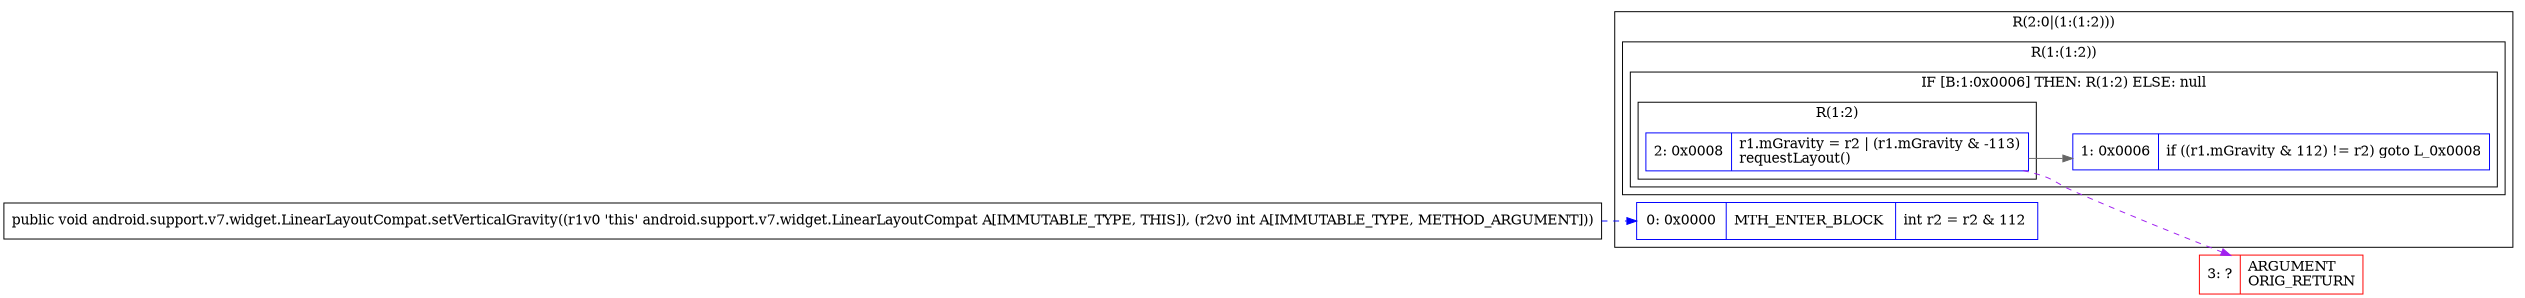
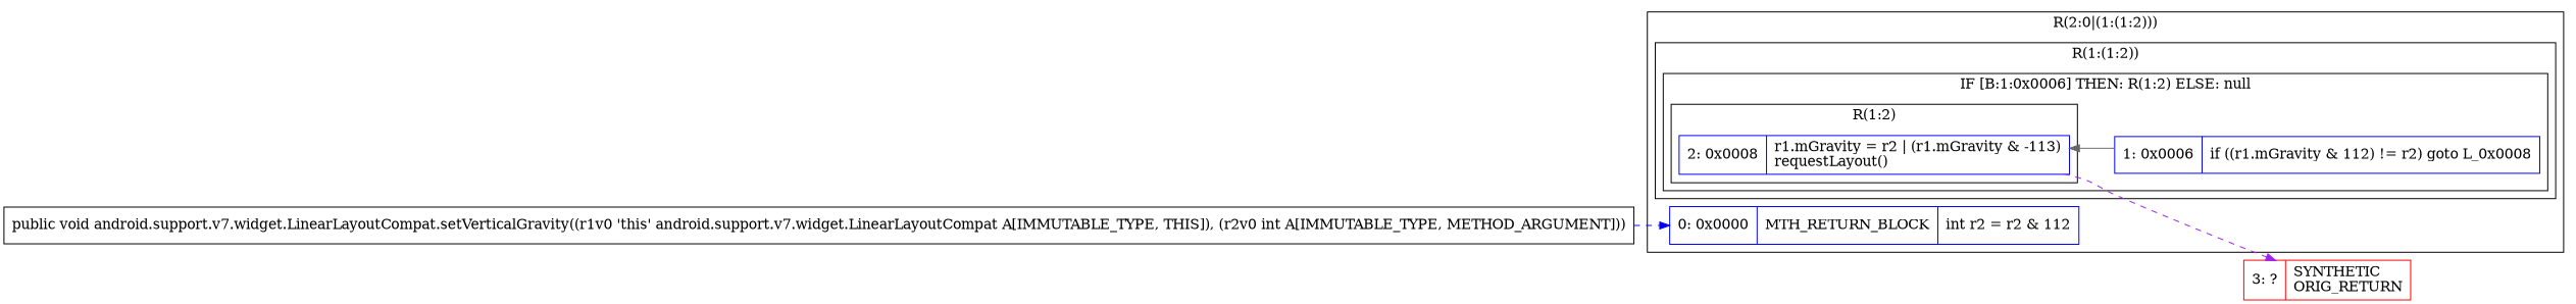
  digraph {
    rankdir=LR
    node [color=blue shape=record]
    edge [style=dashed]
    n1 [label="{2\:\ 0x0008|r1.mGravity = r2 \| (r1.mGravity & \-113)\lrequestLayout()\l}"]
    n2 [label="{1\:\ 0x0006|if ((r1.mGravity & 112) != r2) goto L_0x0008\l}"]
-   n3 [label="{0\:\ 0x0000|MTH_ENTER_BLOCK\l|int r2 = r2 & 112\l}"]
-   n4 [color=red label="{3\:\ ?|ARGUMENT\lORIG_RETURN\l}"]
+   n3 [label="{0\:\ 0x0000|MTH_RETURN_BLOCK\l|int r2 = r2 & 112\l}"]
+   n4 [color=red label="{3\:\ ?|SYNTHETIC\lORIG_RETURN\l}"]
    n5 [label="{public void android.support.v7.widget.LinearLayoutCompat.setVerticalGravity((r1v0 'this' android.support.v7.widget.LinearLayoutCompat A[IMMUTABLE_TYPE, THIS]), (r2v0 int A[IMMUTABLE_TYPE, METHOD_ARGUMENT])) }" color=""]
    subgraph cluster_1 {
      label="R(2:0|(1:(1:2)))"
      n3
      subgraph cluster_2 {
        label="R(1:(1:2))"
        subgraph cluster_3 {
          label="IF [B:1:0x0006] THEN: R(1:2) ELSE: null"
          n2
          subgraph cluster_4 {
            label="R(1:2)"
            n1
          }
        }
      }
    }
    n1 -> n4 [color=purple]
-   n1 -> n2 [color=gray40 style=solid]
+   n2 -> n1 [color=gray40 style=solid]
    n5 -> n3 [color=blue]
  }
